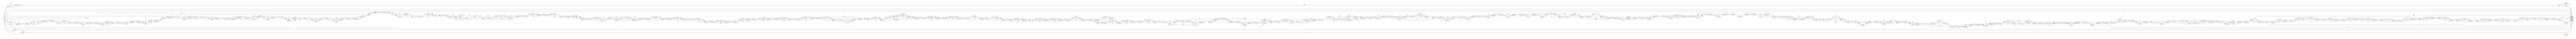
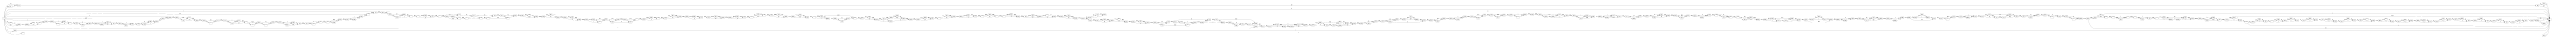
  digraph {
    fontname="Fira Sans"
    rankdir=LR
    node [fontname="Fira Sans" shape=rectangle]
    edge [fontname="Fira Sans"]
    777
    778
    5982
    1
    24721
    10463
    10464
    10469
    10502
    46085
    10523
    10562
    10565
    10583
    10586
    10743
    10764
    24768
    10826
    10859
    24792
    10871
    10877
    10898
    46145
    10913
    10928
    10934
    10949
    10973
    10994
    11021
    11027
    24835
    11048
    11108
    11132
    43320
    11192
    11198
    11213
    11225
    11246
    46211
    11267
    43340
    11273
    11294
    24878
    11312
    11321
    11342
    43380
    11348
    11369
    24900
    11537
    11558
    17964
    11648
    11764
    11963
    24985
    24991
    25006
    25012
    23945
    25036
    25057
    43400
    25084
    25091
    25123
    25102
    35444
    25135
    35452
    25141
    25156
    25150
    25157
    43455
    25178
    25272
    25293
    43481
    25396
    25417
    43501
    25427
    25448
    43521
    25493
    25514
    43530
    25547
    25559
    25568
    25598
    25577
    25616
    25619
    25640
    43652
    25676
    25697
    43672
    25718
    25739
    43692
    25769
    25790
    43712
    25796
    25817
    43732
    25820
    25841
    45338
    25985
    26006
    43752
    26069
    26090
    43772
    26165
    26186
    35484
    26188
    26216
    26209
    45358
    26279
    26309
    43839
    26339
    35495
    26349
    43848
    26447
    43869
    45378
    26471
    43898
    26516
    26570
    43951
    26575
    26596
    43971
    26612
    26633
    43991
    26651
    26673
    44012
    26771
    26792
    44032
    26813
    44052
    26825
    26846
    44072
    26863
    26867
    26906
    26903
    35556
    26921
    26942
    44134
    26970
    44161
    26978
    27017
    44199
    27018
    27039
    44217
    27052
    44312
    27053
    35599
    27075
    35602
    27079
    27100
    35606
    27107
    27143
    45421
    27152
    27162
    27173
    27179
    27188
    35661
    27237
    35668
    27248
    27317
    27338
    44452
    27340
    44473
    27359
    27380
    27392
    27440
    27461
    44519
    27473
    27479
    44534
    27539
    44546
    27606
    44567
    45478
    27627
    45498
    27707
    27728
    35743
    27773
    27800
    35769
    27803
    27830
    35795
    27842
    27863
    35815
-   27884
    27905
    27914
    27906
    27923
    35848
    27944
    27969
    27990
    35866
    27992
    28034
    28079
    35912
    28083
    28157
    28178
    44699
    28278
    44700
    28299
    28300
    28317
    28338
    35948
    28375
    28390
    44734
    28464
    28485
    44754
    28548
    28551
    44775
    28578
    28581
    28602
    35958
    28626
    35980
    28647
    28674
    28698
    28723
    28719
    36008
    28728
    28749
    44897
    28752
    28755
    44915
    28776
    28797
    28818
    44937
    28821
    28833
    28860
    28854
    36028
    28932
    28953
    36048
    28971
    28992
    44995
    29010
    29031
    45010
    29037
    29046
    29064
    29220
    29241
    45061
    29265
    29286
    45081
    29340
    29361
    45101
    29381
    29418
    29433
    36054
    36123
    36148
    45145
    35414
    36206
    36227
    45165
    36250
    36302
    45184
    36303
    45222
    36324
    36362
    36404
    45269
    36416
    36417
    36438
    45305
    36454
    36470
    36491
    45646
    36515
    36542
    45672
    36593
    45722
    36596
    36617
    45742
    36653
    36674
    45762
    36728
    36755
    45788
    36758
    36782
    45811
    36788
    36809
    45831
    36826
    36875
    45879
    36896
    36917
    45899
    36926
    36947
    45919
    36977
    37019
    45960
    37022
    37055
    45992
    37097
    37139
    46033
    37142
    37163
    46053
    37179
    37296
    48799
    43277
    0
    777 -> 778 [label=2519]
    778 -> 5982 [label=2559]
    5982 -> 1 [label=2519]
    5982 -> 24721 [label=40]
    24721 -> 1 [label=40]
    10463 -> 10464 [label=50]
    10464 -> 10469 [label=775]
    10469 -> 10502 [label=50]
    10469 -> 46085 [label=725]
    10502 -> 10523 [label=775]
    46085 -> 10502 [label=725]
    10523 -> 10562 [label=777]
    10562 -> 10565 [label=775]
    10562 -> 10583 [label=2]
    10565 -> 10583 [label=50]
    10565 -> 10586 [label=725]
    10583 -> 10586 [label=52]
    10586 -> 10743 [label=777]
    10743 -> 10764 [label=50]
    10743 -> 24768 [label=727]
    10764 -> 10826 [label=777]
    24768 -> 10764 [label=727]
    10826 -> 10859 [label=50]
    10826 -> 24792 [label=727]
    10859 -> 10871 [label=52]
    24792 -> 10859 [label=2]
    24792 -> 10871 [label=725]
    10871 -> 10877 [label=777]
    10877 -> 10898 [label=52]
    10877 -> 46145 [label=725]
    10898 -> 10913 [label=777]
    46145 -> 10898 [label=725]
    10913 -> 10928 [label=52]
    10913 -> 10934 [label=725]
    10928 -> 10934 [label=50]
    10928 -> 10949 [label=2]
    10934 -> 10949 [label=775]
    10949 -> 10973 [label=777]
    10973 -> 10994 [label=37350]
    10994 -> 11021 [label=37354]
    11021 -> 11027 [label=777]
    11021 -> 24835 [label=36577]
    11027 -> 24835 [label=727]
    11027 -> 11048 [label=50]
    24835 -> 11048 [label=37304]
    11048 -> 11108 [label=37354]
    11108 -> 11132 [label=787]
    11108 -> 43320 [label=36577]
    11132 -> 11192 [label=37354]
    43320 -> 11132 [label=36577]
    11192 -> 11198 [label=37352]
    11192 -> 11213 [label=2]
    11198 -> 11213 [label=36627]
    11198 -> 11225 [label=725]
    11213 -> 11225 [label=36629]
    11225 -> 11246 [label=36629]
    11225 -> 46211 [label=725]
    11246 -> 11267 [label=777]
    11246 -> 43340 [label=36577]
    46211 -> 11246 [label=725]
    11267 -> 11273 [label=37354]
    43340 -> 11267 [label=36577]
    11273 -> 11294 [label=50]
    11273 -> 24878 [label=37304]
    11294 -> 11312 [label=777]
    24878 -> 11294 [label=727]
    24878 -> 11312 [label=36577]
    11312 -> 11321 [label=37354]
    11321 -> 11342 [label=777]
    11321 -> 43380 [label=36577]
    11342 -> 11348 [label=37354]
    43380 -> 11342 [label=36577]
    11348 -> 11369 [label=36627]
    11348 -> 24900 [label=727]
    11369 -> 11537 [label=37354]
    24900 -> 11369 [label=727]
    11537 -> 11558 [label=1]
    11537 -> 17964 [label=37353]
    11558 -> 11648 [label=37354]
    17964 -> 11558 [label=37353]
    11648 -> 11764 [label=37663]
    11764 -> 11963 [label=37666]
    11963 -> 1 [label=50]
    11963 -> 24985 [label=37616]
    24985 -> 24991 [label=36891]
    24985 -> 25006 [label=725]
    24991 -> 25006 [label=36888]
    24991 -> 25012 [label=3]
    25006 -> 25012 [label=37613]
    25012 -> 25036 [label=37616]
    23945 -> 1 [label=1]
    25036 -> 25057 [label=730]
    25036 -> 43400 [label=36886]
    25057 -> 25084 [label=37616]
    43400 -> 25057 [label=36886]
    25084 -> 25091 [label=36891]
    25084 -> 25123 [label=725]
    25091 -> 25102 [label=314]
    25091 -> 35444 [label=36577]
    25123 -> 25135 [label=727]
    25102 -> 25123 [label=2]
    25102 -> 35444 [label=312]
    35444 -> 35452 [label=36889]
    25135 -> 25141 [label=36888]
    25135 -> 25156 [label=725]
    35452 -> 25135 [label=36886]
    35452 -> 25141 [label=3]
    25141 -> 25150 [label=36891]
    25156 -> 25157 [label=1039]
    25150 -> 25156 [label=314]
    25150 -> 43455 [label=36577]
    25157 -> 43455 [label=309]
    25157 -> 25178 [label=730]
    43455 -> 25178 [label=36886]
    25178 -> 25272 [label=37616]
    25272 -> 25293 [label=1039]
    25272 -> 43481 [label=36577]
    25293 -> 25396 [label=37616]
    43481 -> 25293 [label=36577]
    25396 -> 25417 [label=730]
    25396 -> 43501 [label=36886]
    25417 -> 25427 [label=37616]
    43501 -> 25417 [label=36886]
    25427 -> 25448 [label=730]
    25427 -> 43521 [label=36886]
    25448 -> 25493 [label=37616]
    43521 -> 25448 [label=36886]
    25493 -> 25514 [label=5]
    25493 -> 43530 [label=37611]
    25514 -> 25547 [label=730]
    43530 -> 25514 [label=725]
    43530 -> 25547 [label=36886]
    25547 -> 25559 [label=730]
    25547 -> 25568 [label=36886]
    25559 -> 25568 [label=5]
    25559 -> 25598 [label=725]
    25568 -> 25577 [label=36891]
    25598 -> 25616 [label=730]
    25577 -> 25598 [label=5]
    25577 -> 25616 [label=36886]
    25616 -> 25619 [label=37616]
    25619 -> 25640 [label=730]
    25619 -> 43652 [label=36886]
    25640 -> 25676 [label=37616]
    43652 -> 25640 [label=36886]
    25676 -> 25697 [label=730]
    25676 -> 43672 [label=36886]
    25697 -> 25718 [label=37616]
    43672 -> 25697 [label=36886]
    25718 -> 25739 [label=730]
    25718 -> 43692 [label=36886]
    25739 -> 25769 [label=37616]
    43692 -> 25739 [label=36886]
    25769 -> 25790 [label=730]
    25769 -> 43712 [label=36886]
    25790 -> 25796 [label=37616]
    43712 -> 25790 [label=36886]
    25796 -> 25817 [label=730]
    25796 -> 43732 [label=36886]
    25817 -> 25820 [label=37616]
    43732 -> 25817 [label=36886]
    25820 -> 25841 [label=37307]
    25820 -> 45338 [label=309]
    25841 -> 25985 [label=37616]
    45338 -> 25841 [label=309]
    25985 -> 26006 [label=730]
    25985 -> 43752 [label=36886]
    26006 -> 26069 [label=37616]
    43752 -> 26006 [label=36886]
    26069 -> 26090 [label=730]
    26069 -> 43772 [label=36886]
    26090 -> 26165 [label=37616]
    43772 -> 26090 [label=36886]
    26165 -> 26186 [label=2]
    26165 -> 35484 [label=37614]
    26186 -> 26188 [label=1039]
    35484 -> 26186 [label=1037]
    35484 -> 26216 [label=36577]
    26188 -> 26209 [label=730]
    26188 -> 45358 [label=309]
    26216 -> 26279 [label=37616]
    26209 -> 26216 [label=1039]
    45358 -> 26209 [label=309]
    26279 -> 26309 [label=730]
    26279 -> 43839 [label=36886]
    26309 -> 26339 [label=2]
    26309 -> 35495 [label=37614]
    43839 -> 26309 [label=36886]
    26339 -> 26349 [label=730]
    35495 -> 26339 [label=728]
    35495 -> 43848 [label=36886]
    26349 -> 26447 [label=37616]
    43848 -> 43869 [label=36577]
    43848 -> 45378 [label=309]
    26447 -> 26471 [label=730]
    26447 -> 43898 [label=36886]
    43869 -> 26349 [label=36886]
    45378 -> 43869 [label=309]
    26471 -> 26516 [label=37616]
    43898 -> 26471 [label=36886]
    26516 -> 26570 [label=730]
    26516 -> 43951 [label=36886]
    26570 -> 26575 [label=37616]
    43951 -> 26570 [label=36886]
    26575 -> 26596 [label=730]
    26575 -> 43971 [label=36886]
    26596 -> 26612 [label=37616]
    43971 -> 26596 [label=36886]
    26612 -> 26633 [label=730]
    26612 -> 43991 [label=36886]
    26633 -> 26651 [label=37616]
    43991 -> 26633 [label=36886]
    26651 -> 26673 [label=730]
    26651 -> 44012 [label=36886]
    26673 -> 26771 [label=37616]
    44012 -> 26673 [label=36886]
    26771 -> 26792 [label=730]
    26771 -> 44032 [label=36886]
    26792 -> 26813 [label=730]
    26792 -> 44052 [label=36886]
    44032 -> 26792 [label=36886]
    26813 -> 26825 [label=37616]
    44052 -> 26813 [label=36886]
    26825 -> 26846 [label=730]
    26825 -> 44072 [label=36886]
    26846 -> 26863 [label=37616]
    44072 -> 26846 [label=36886]
    26863 -> 26867 [label=730]
    26863 -> 26906 [label=36886]
    26867 -> 26903 [label=2]
    26867 -> 35556 [label=728]
    26906 -> 26921 [label=37616]
    35556 -> 26903 [label=728]
    26921 -> 26942 [label=730]
    26921 -> 44134 [label=36886]
    26942 -> 26970 [label=730]
    26942 -> 44161 [label=36886]
    44134 -> 26942 [label=36886]
    26970 -> 26978 [label=37616]
    44161 -> 26970 [label=36886]
    26978 -> 27017 [label=730]
    26978 -> 44199 [label=36886]
    27017 -> 27018 [label=37616]
    44199 -> 27017 [label=36886]
    27018 -> 27039 [label=730]
    27018 -> 44217 [label=36886]
    27039 -> 27052 [label=1039]
    44217 -> 27039 [label=309]
    44217 -> 44312 [label=36577]
    27052 -> 27053 [label=311]
    27052 -> 35599 [label=728]
    44312 -> 27075 [label=36886]
    27053 -> 44312 [label=309]
    27053 -> 27075 [label=2]
    35599 -> 35602 [label=37614]
    27075 -> 27079 [label=36888]
    35602 -> 27100 [label=1037]
    35602 -> 35606 [label=36577]
    27079 -> 35599 [label=36886]
    27079 -> 27100 [label=2]
    27100 -> 27107 [label=1039]
    35606 -> 27173 [label=37614]
    27107 -> 27143 [label=730]
    27107 -> 45421 [label=309]
    27143 -> 27152 [label=1039]
    45421 -> 27143 [label=309]
    27152 -> 35606 [label=1037]
    27152 -> 27162 [label=2]
    27162 -> 27173 [label=3]
    27173 -> 27179 [label=37617]
    27179 -> 27188 [label=36889]
    27179 -> 35661 [label=728]
    27188 -> 35661 [label=36886]
    27188 -> 27237 [label=3]
    35661 -> 35668 [label=37614]
    27237 -> 27248 [label=36889]
    35668 -> 27237 [label=36886]
    35668 -> 27248 [label=728]
    27248 -> 27317 [label=37617]
    27317 -> 27338 [label=731]
    27317 -> 44452 [label=36886]
    27338 -> 27340 [label=1040]
    44452 -> 27338 [label=309]
    44452 -> 44473 [label=36577]
    27340 -> 44473 [label=309]
    27340 -> 27359 [label=731]
    44473 -> 27380 [label=36886]
    27359 -> 27380 [label=3]
    27359 -> 27392 [label=728]
    27380 -> 27392 [label=36889]
    27392 -> 27440 [label=37617]
    27440 -> 27461 [label=731]
    27440 -> 44519 [label=36886]
    27461 -> 27473 [label=37617]
    44519 -> 27461 [label=36886]
    27473 -> 27479 [label=37308]
    27473 -> 44534 [label=309]
    27479 -> 44534 [label=36577]
    27479 -> 27539 [label=731]
    44534 -> 44546 [label=36886]
    27539 -> 27606 [label=37617]
    44546 -> 44567 [label=36577]
    44546 -> 45478 [label=309]
    27606 -> 27627 [label=37308]
    27606 -> 45498 [label=309]
    44567 -> 27539 [label=36886]
    45478 -> 44567 [label=309]
    27627 -> 27707 [label=37617]
    45498 -> 27627 [label=309]
    27707 -> 27728 [label=2]
    27707 -> 35743 [label=37615]
    27728 -> 27773 [label=37617]
    35743 -> 27728 [label=37615]
    27773 -> 27800 [label=36888]
    27773 -> 35769 [label=729]
    27800 -> 27803 [label=37617]
    35769 -> 27800 [label=729]
    27803 -> 27830 [label=36888]
    27803 -> 35795 [label=729]
    27830 -> 27842 [label=37617]
    35795 -> 27830 [label=729]
    27842 -> 27863 [label=3]
    27842 -> 35815 [label=37614]
-   27863 -> 27884 [label=731]
    27863 -> 27905 [label=36886]
    35815 -> 27863 [label=37614]
-   27884 -> 27905 [label=3]
-   27884 -> 27914 [label=728]
    27905 -> 27906 [label=36889]
    27914 -> 27923 [label=1040]
    27906 -> 27914 [label=312]
    27906 -> 35848 [label=36577]
    27923 -> 35848 [label=1037]
    27923 -> 27944 [label=3]
    35848 -> 27944 [label=37614]
    27944 -> 27969 [label=37617]
    27969 -> 27990 [label=3]
    27969 -> 35866 [label=37614]
    27990 -> 27992 [label=731]
    35866 -> 27990 [label=728]
-   27944 -> 27992 [label=36886]
+   35866 -> 27992 [label=36886]
    27992 -> 28034 [label=37617]
    28034 -> 28079 [label=3]
    28034 -> 35912 [label=37614]
    28079 -> 28083 [label=731]
    35912 -> 28079 [label=728]
    35912 -> 28083 [label=36886]
    28083 -> 28157 [label=37617]
    28157 -> 28178 [label=731]
    28157 -> 44699 [label=36886]
    28178 -> 28278 [label=37617]
    44699 -> 28178 [label=777]
    28278 -> 44700 [label=36886]
    28278 -> 28299 [label=731]
    44700 -> 28299 [label=36577]
    44700 -> 28300 [label=309]
    28299 -> 28300 [label=37308]
    28300 -> 28317 [label=37617]
    28317 -> 28338 [label=36889]
    28317 -> 35948 [label=728]
    28338 -> 28375 [label=37617]
    35948 -> 28338 [label=728]
    28375 -> 28390 [label=731]
    28375 -> 44734 [label=36886]
    28390 -> 28464 [label=37617]
    44734 -> 28390 [label=36886]
    28464 -> 28485 [label=731]
    28464 -> 44754 [label=36886]
    28485 -> 28548 [label=37617]
    44754 -> 28485 [label=36886]
    28548 -> 28551 [label=1040]
    28548 -> 44775 [label=36577]
    28551 -> 44775 [label=309]
    28551 -> 28578 [label=731]
    44775 -> 28578 [label=36886]
    28578 -> 28581 [label=37617]
    28581 -> 28602 [label=3]
    28581 -> 35958 [label=37614]
    28602 -> 28626 [label=731]
    35958 -> 28602 [label=728]
    35958 -> 35980 [label=36886]
    28626 -> 35980 [label=728]
    28626 -> 28647 [label=3]
    35980 -> 28647 [label=37614]
    28647 -> 28674 [label=37617]
    28674 -> 28698 [label=731]
    28674 -> 28723 [label=36886]
    28698 -> 28719 [label=3]
    28698 -> 36008 [label=728]
    28723 -> 28728 [label=37617]
    28719 -> 28723 [label=731]
    36008 -> 28719 [label=728]
    28728 -> 28749 [label=731]
    28728 -> 44897 [label=36886]
    28749 -> 28752 [label=37617]
    44897 -> 28749 [label=36886]
    28752 -> 28755 [label=37308]
    28752 -> 44915 [label=309]
    28755 -> 44915 [label=36577]
    28755 -> 28776 [label=731]
    44915 -> 28776 [label=36886]
    28776 -> 28797 [label=37617]
    28797 -> 28818 [label=731]
    28797 -> 44937 [label=36886]
    28818 -> 28821 [label=37617]
    44937 -> 28818 [label=36886]
    28821 -> 28833 [label=731]
    28821 -> 28860 [label=36886]
    28833 -> 28854 [label=3]
    28833 -> 36028 [label=728]
    28860 -> 28932 [label=37617]
    28854 -> 28860 [label=731]
    36028 -> 28854 [label=728]
    28932 -> 28953 [label=36889]
    28932 -> 36048 [label=728]
    28953 -> 28971 [label=37617]
    36048 -> 28953 [label=728]
    28971 -> 28992 [label=731]
    28971 -> 44995 [label=36886]
    28992 -> 29010 [label=37617]
    44995 -> 28992 [label=36886]
    29010 -> 29031 [label=731]
    29010 -> 45010 [label=36886]
    29031 -> 29037 [label=37308]
    45010 -> 29031 [label=36577]
    45010 -> 29046 [label=309]
    29037 -> 29046 [label=731]
    29037 -> 29064 [label=36577]
    29046 -> 29064 [label=1040]
    29064 -> 29220 [label=37617]
    29220 -> 29241 [label=731]
    29220 -> 45061 [label=36886]
    29241 -> 29265 [label=37617]
    45061 -> 29241 [label=36886]
    29265 -> 29286 [label=731]
    29265 -> 45081 [label=36886]
    29286 -> 29340 [label=37617]
    45081 -> 29286 [label=36886]
    29340 -> 29361 [label=731]
    29340 -> 45101 [label=36886]
    29361 -> 29381 [label=37617]
    45101 -> 29361 [label=36886]
    29381 -> 1 [label=725]
    29381 -> 29418 [label=36892]
    29418 -> 29433 [label=6]
    29418 -> 36054 [label=36886]
    29433 -> 1 [label=2]
    29433 -> 36054 [label=4]
    36054 -> 36123 [label=36890]
    36123 -> 36148 [label=4]
    36123 -> 45145 [label=36886]
    36148 -> 36206 [label=36890]
    45145 -> 36148 [label=36886]
    35414 -> 1 [label=2]
    36206 -> 36227 [label=4]
    36206 -> 45165 [label=36886]
    36227 -> 36250 [label=36890]
    45165 -> 36227 [label=36886]
    36250 -> 36302 [label=4]
    36250 -> 45184 [label=36886]
    36302 -> 36303 [label=36581]
    45184 -> 36302 [label=36577]
    45184 -> 45222 [label=309]
    36303 -> 45222 [label=36577]
    36303 -> 36324 [label=4]
    45222 -> 36324 [label=36886]
    36324 -> 36362 [label=36890]
    36362 -> 36404 [label=4]
    36362 -> 45269 [label=36886]
    36404 -> 36416 [label=313]
    45269 -> 36404 [label=309]
    45269 -> 36416 [label=36577]
    36416 -> 36417 [label=36890]
    36417 -> 36438 [label=4]
    36417 -> 45305 [label=36886]
    36438 -> 36454 [label=317]
    45305 -> 1 [label=36573]
    45305 -> 36438 [label=313]
    36454 -> 1 [label=4]
    36454 -> 36470 [label=313]
    36470 -> 36491 [label=4]
    36470 -> 45646 [label=309]
    36491 -> 36515 [label=313]
    45646 -> 36491 [label=309]
    36515 -> 36542 [label=4]
    36515 -> 45672 [label=309]
    36542 -> 36593 [label=4]
    36542 -> 45722 [label=309]
    45672 -> 36542 [label=309]
    36593 -> 36596 [label=313]
    45722 -> 36593 [label=309]
    36596 -> 36617 [label=4]
    36596 -> 45742 [label=309]
    36617 -> 36653 [label=313]
    45742 -> 36617 [label=309]
    36653 -> 36674 [label=4]
    36653 -> 45762 [label=309]
    36674 -> 36728 [label=313]
    45762 -> 36674 [label=309]
    36728 -> 36755 [label=4]
    36728 -> 45788 [label=309]
    36755 -> 36758 [label=313]
    45788 -> 36755 [label=309]
    36758 -> 36782 [label=4]
    36758 -> 45811 [label=309]
    36782 -> 36788 [label=313]
    45811 -> 36782 [label=309]
    36788 -> 36809 [label=4]
    36788 -> 45831 [label=309]
    36809 -> 36826 [label=313]
    45831 -> 36809 [label=309]
    36826 -> 36875 [label=4]
    36826 -> 45879 [label=309]
    36875 -> 36896 [label=313]
    45879 -> 36875 [label=309]
    36896 -> 36917 [label=4]
    36896 -> 45899 [label=309]
    36917 -> 36926 [label=313]
    45899 -> 36917 [label=309]
    36926 -> 36947 [label=4]
    36926 -> 45919 [label=309]
    36947 -> 36977 [label=313]
    45919 -> 36947 [label=309]
    36977 -> 37019 [label=4]
    36977 -> 45960 [label=309]
    37019 -> 37022 [label=313]
    45960 -> 37019 [label=309]
    37022 -> 37055 [label=4]
    37022 -> 45992 [label=309]
    37055 -> 37097 [label=313]
    45992 -> 37055 [label=309]
    37097 -> 37139 [label=4]
    37097 -> 46033 [label=309]
    37139 -> 37142 [label=313]
    46033 -> 37139 [label=309]
    37142 -> 37163 [label=4]
    37142 -> 46053 [label=309]
    37163 -> 37179 [label=313]
    46053 -> 37163 [label=309]
    37179 -> 1 [label=309]
    37179 -> 37296 [label=4]
    37296 -> 1 [label=3]
    37296 -> 48799 [label=1]
    48799 -> 1 [label=1]
    43277 -> 1 [label=1]
    0 -> 777 [label=2519]
    0 -> 778 [label=40]
    0 -> 1 [label=81]
    0 -> 10463 [label=50]
    0 -> 10464 [label=725]
    0 -> 10523 [label=2]
    0 -> 10973 [label=36573]
    0 -> 10994 [label=4]
    0 -> 11648 [label=309]
    0 -> 11764 [label=3]
    0 -> 23945 [label=1]
    0 -> 27162 [label=1]
    0 -> 35414 [label=2]
  }
